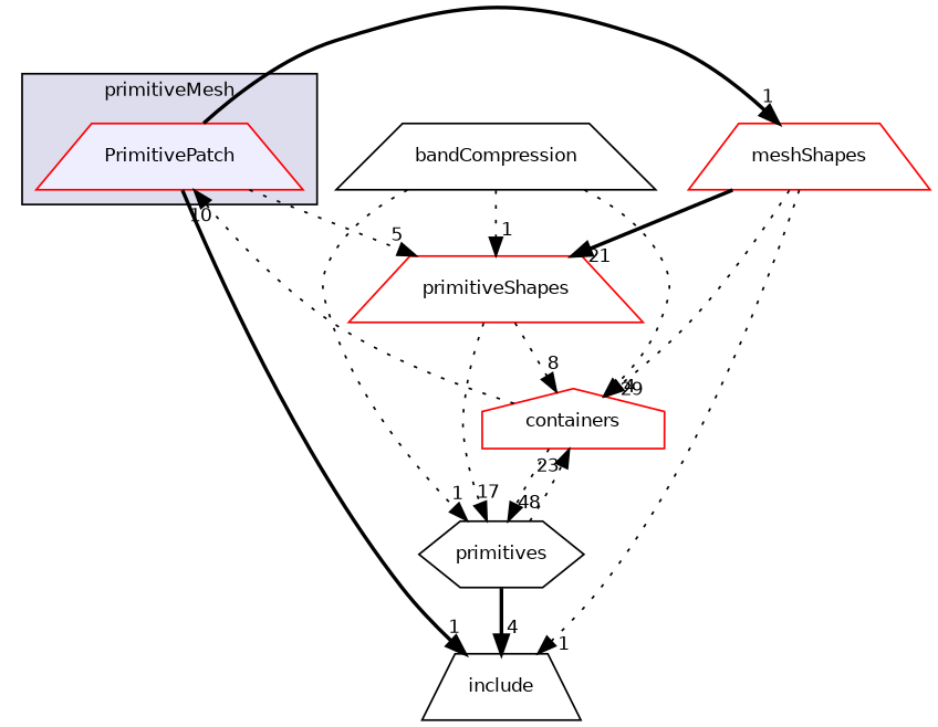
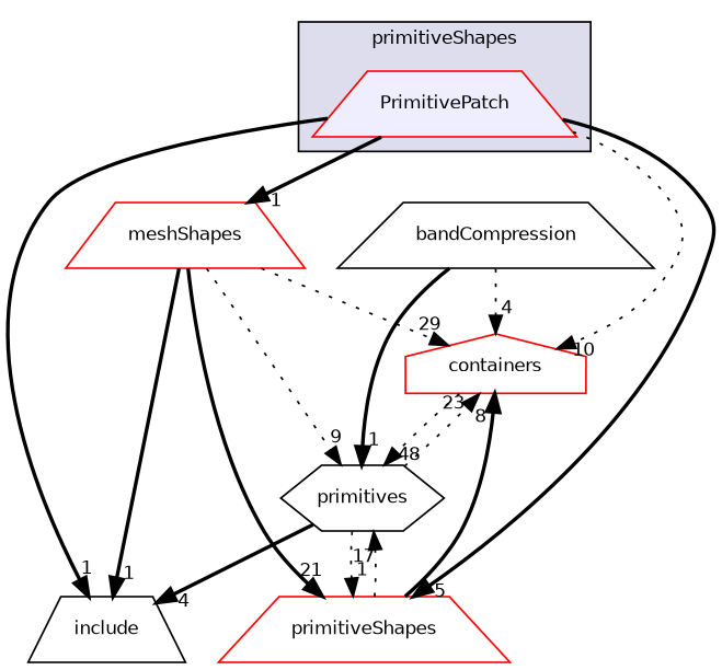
  digraph {
    compound=true
    node [color=red fontname=Helvetica fontsize=10 shape=trapezium]
    edge [headlabel=1 labeldistance=1.5 labelfontname=Helvetica labelfontsize=10 style=dotted]
    n1 [fillcolor="#eeeeff" label=PrimitivePatch pencolor=black style=filled]
    n2 [label=containers shape=house]
    n3 [label=primitiveShapes]
    n4 [label=meshShapes]
    n5 [label=include color=""]
    n6 [label=bandCompression color=""]
    n7 [color=black label=primitives shape=hexagon]
    subgraph cluster_1 {
      bgcolor="#ddddee"
      fontname=Helvetica
      fontsize=10
-     label=primitiveMesh
+     label=primitiveShapes
      pencolor=black
      n1
    }
-   n2 -> n1 [headlabel=10]
-   n1 -> n3 [headlabel=5]
+   n1 -> n2 [headlabel=10]
+   n1 -> n3 [headlabel=5 style=bold]
    n1 -> n4 [style=bold]
    n1 -> n5 [style=bold]
    n2 -> n7 [headlabel=48]
-   n3 -> n2 [headlabel=8]
+   n3 -> n2 [headlabel=8 style=bold]
    n3 -> n7 [headlabel=17]
    n4 -> n2 [headlabel=29]
    n4 -> n3 [headlabel=21 style=bold]
-   n4 -> n5
+   n4 -> n5 [style=bold]
+   n4 -> n7 [headlabel=9]
    n6 -> n2 [headlabel=4]
-   n6 -> n7
+   n6 -> n7 [style=bold]
    n7 -> n2 [headlabel=23]
-   n6 -> n3
+   n7 -> n3
    n7 -> n5 [headlabel=4 style=bold]
  }
